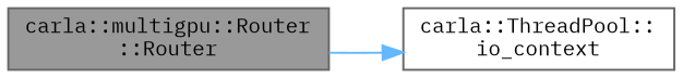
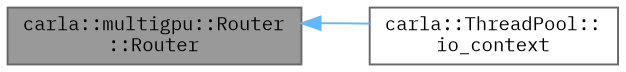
  digraph {
    rankdir=LR
    fontname="IBM Plex Mono"
    node [fontname="IBM Plex Mono" fontsize=10 shape=box style=filled]
    n1 [color=gray40 fillcolor=grey60 fontcolor=black height=0.2 label="carla::multigpu::Router\l::Router" width=0.4]
    n2 [color=grey40 fillcolor=white height=0.2 label="carla::ThreadPool::\lio_context" width=0.4]
-   n1 -> n2 [color=steelblue1 fontname="IBM Plex Mono" fontsize=10 labelfontname=Helvetica labelfontsize=10 style=solid]
+   n2 -> n1 [color=steelblue1 fontname="IBM Plex Mono" fontsize=10 labelfontname=Helvetica labelfontsize=10 style=solid]
  }
